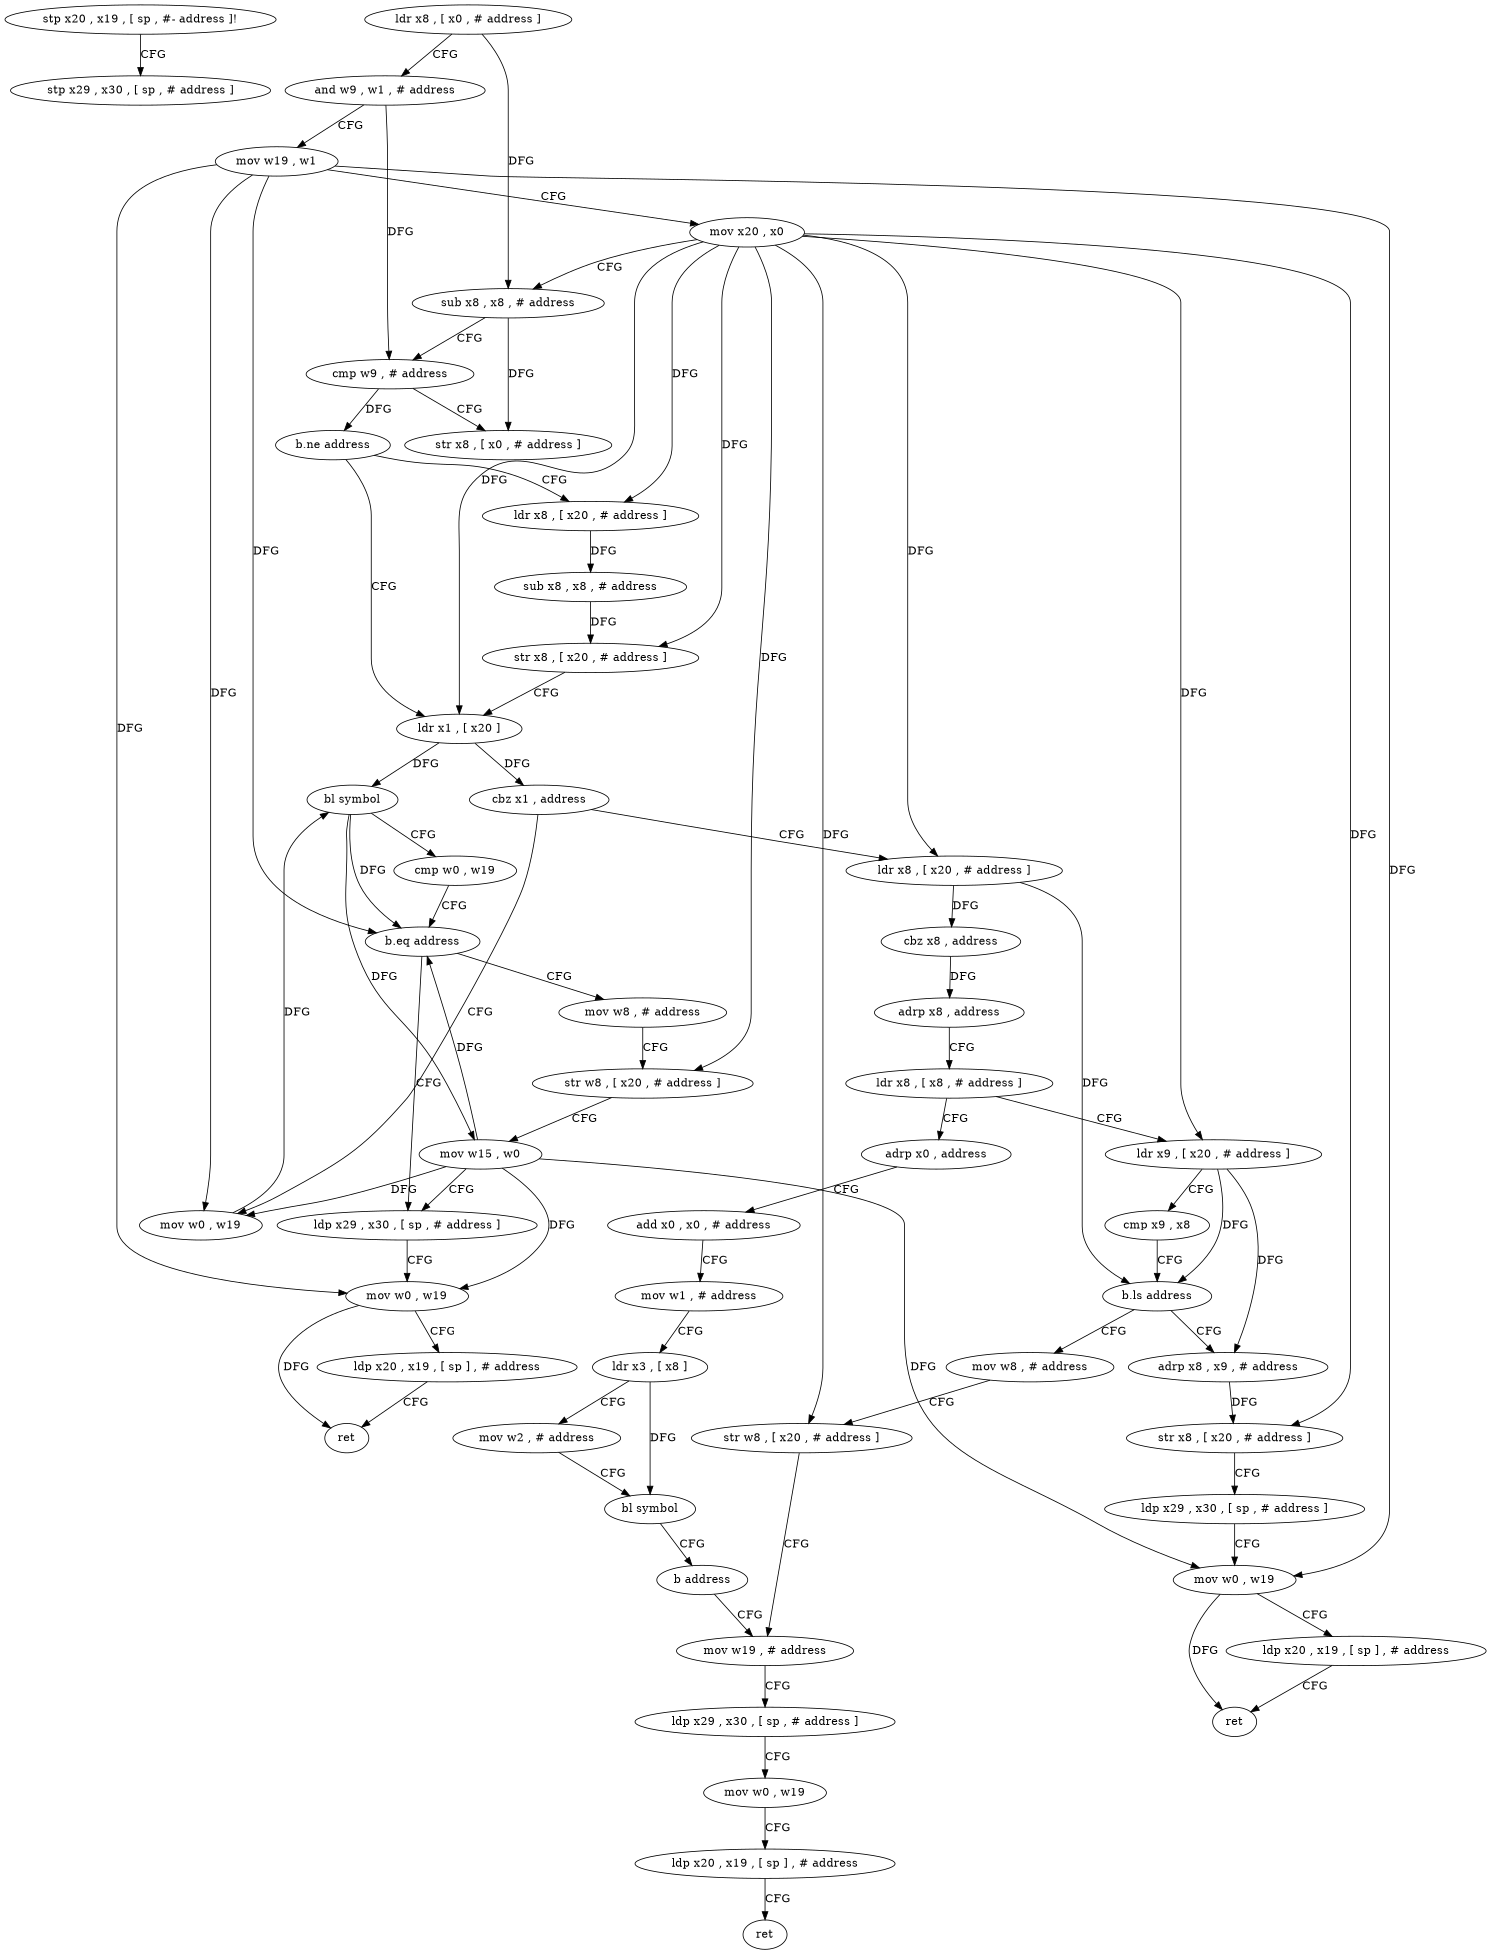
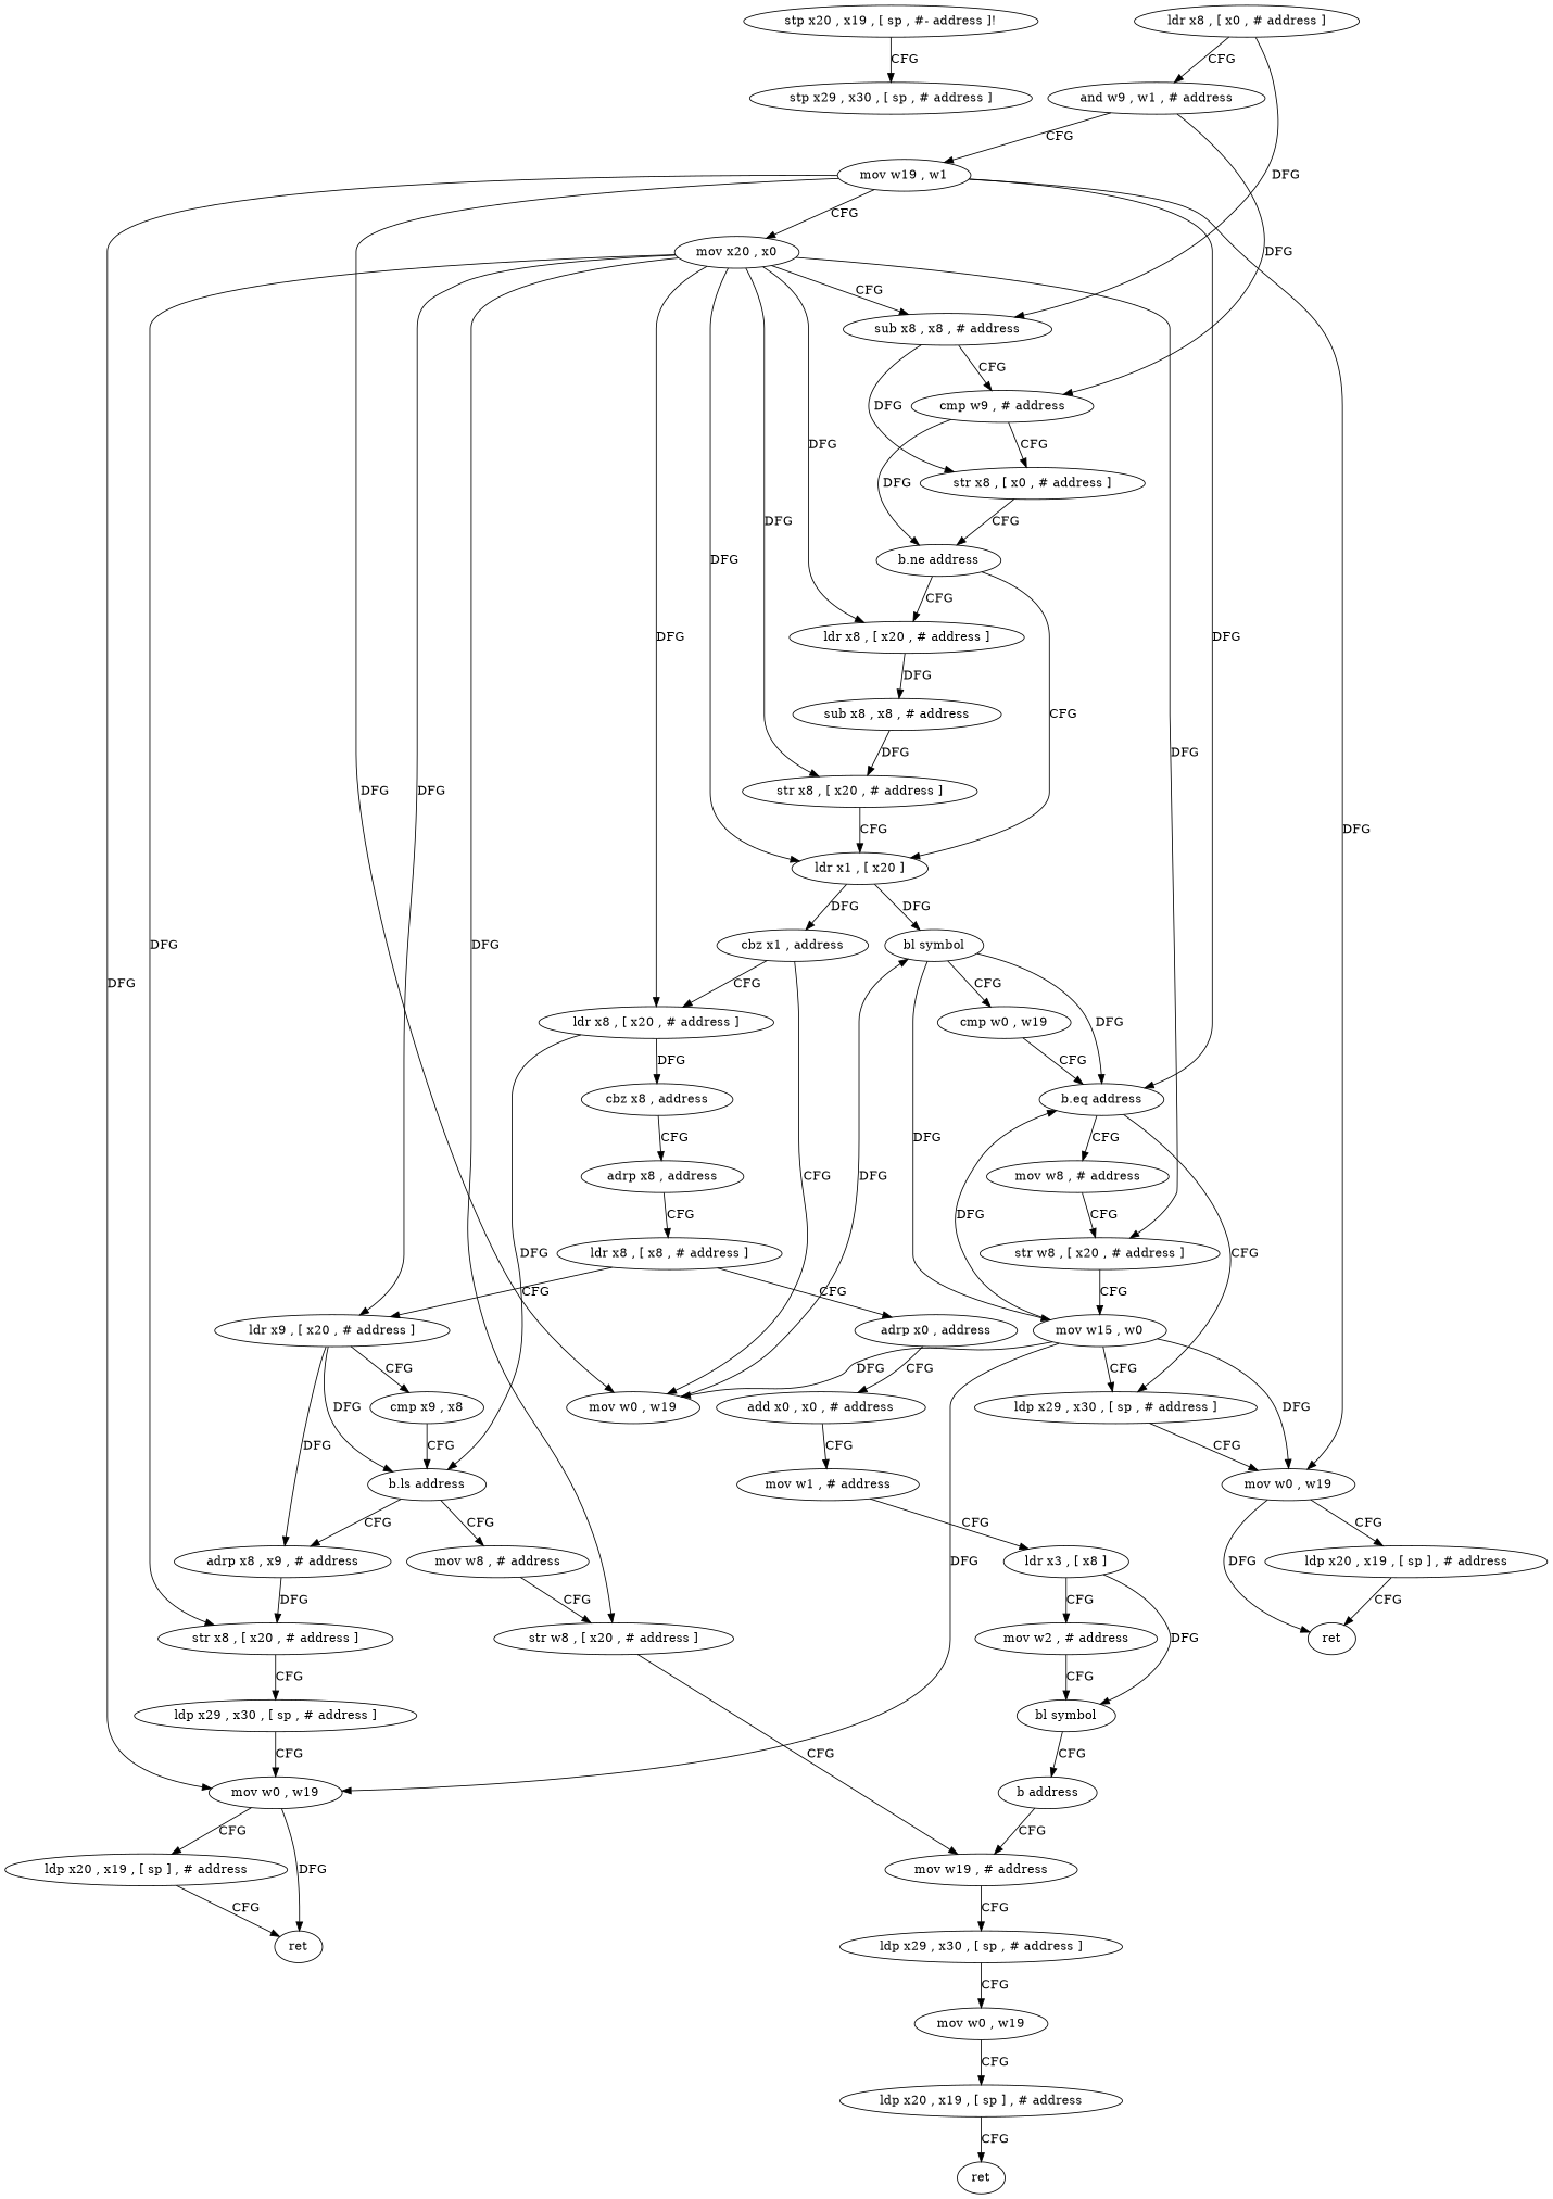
  digraph {
    n1 [label="stp x20 , x19 , [ sp , #- address ]!"]
    n2 [label="stp x29 , x30 , [ sp , # address ]"]
    n3 [label="ldr x8 , [ x0 , # address ]"]
    n4 [label="and w9 , w1 , # address"]
    n5 [label="sub x8 , x8 , # address"]
    n6 [label="mov w19 , w1"]
    n7 [label="cmp w9 , # address"]
    n8 [label="str x8 , [ x0 , # address ]"]
    n9 [label="mov x20 , x0"]
    n10 [label="mov w0 , w19"]
    n11 [label="b.eq address"]
    n12 [label="mov w0 , w19"]
    n13 [label="mov w0 , w19"]
    n14 [label="b.ne address"]
    n15 [label="ldr x1 , [ x20 ]"]
    n16 [label="ldr x8 , [ x20 , # address ]"]
    n17 [label="ldr x8 , [ x20 , # address ]"]
    n18 [label="str x8 , [ x20 , # address ]"]
    n19 [label="ldr x9 , [ x20 , # address ]"]
    n20 [label="str w8 , [ x20 , # address ]"]
    n21 [label="str w8 , [ x20 , # address ]"]
    n22 [label="str x8 , [ x20 , # address ]"]
    n23 [label="bl symbol"]
    n24 [label="ldp x29 , x30 , [ sp , # address ]"]
    n25 [label="mov w8 , # address"]
    n26 [label="ldp x20 , x19 , [ sp ] , # address"]
    n27 [label=ret]
    n28 [label="ldp x20 , x19 , [ sp ] , # address"]
    n29 [label=ret]
    n30 [label="cbz x1 , address"]
    n31 [label="sub x8 , x8 , # address"]
    n32 [label="cbz x8 , address"]
    n33 [label="b.ls address"]
    n34 [label="cmp x9 , x8"]
    n35 [label="adrp x8 , x9 , # address"]
    n36 [label="mov w15 , w0"]
    n37 [label="mov w19 , # address"]
    n38 [label="ldp x29 , x30 , [ sp , # address ]"]
    n39 [label="cmp w0 , w19"]
    n40 [label="adrp x8 , address"]
    n41 [label="mov w8 , # address"]
    n42 [label="ldr x8 , [ x8 , # address ]"]
    n43 [label="adrp x0 , address"]
    n44 [label="add x0 , x0 , # address"]
    n45 [label="mov w1 , # address"]
    n46 [label="ldr x3 , [ x8 ]"]
    n47 [label="mov w2 , # address"]
    n48 [label="bl symbol"]
    n49 [label="b address"]
    n50 [label="ldp x29 , x30 , [ sp , # address ]"]
    n51 [label="mov w0 , w19"]
    n52 [label="ldp x20 , x19 , [ sp ] , # address"]
    n53 [label=ret]
    n1 -> n2 [label=CFG]
    n3 -> n4 [label=CFG]
    n3 -> n5 [label=DFG]
    n4 -> n6 [label=CFG]
    n4 -> n7 [label=DFG]
    n5 -> n7 [label=CFG]
    n5 -> n8 [label=DFG]
    n6 -> n9 [label=CFG]
    n6 -> n10 [label=DFG]
    n6 -> n11 [label=DFG]
    n6 -> n12 [label=DFG]
    n6 -> n13 [label=DFG]
    n7 -> n8 [label=CFG]
    n7 -> n14 [label=DFG]
+   n8 -> n14 [label=CFG]
    n9 -> n5 [label=CFG]
    n9 -> n15 [label=DFG]
    n9 -> n16 [label=DFG]
    n9 -> n17 [label=DFG]
    n9 -> n18 [label=DFG]
    n9 -> n19 [label=DFG]
    n9 -> n20 [label=DFG]
    n9 -> n21 [label=DFG]
    n9 -> n22 [label=DFG]
    n10 -> n23 [label=DFG]
    n11 -> n24 [label=CFG]
    n11 -> n25 [label=CFG]
    n12 -> n26 [label=CFG]
    n12 -> n27 [label=DFG]
    n13 -> n28 [label=CFG]
    n13 -> n29 [label=DFG]
    n14 -> n15 [label=CFG]
    n14 -> n16 [label=CFG]
    n15 -> n23 [label=DFG]
    n15 -> n30 [label=DFG]
    n16 -> n31 [label=DFG]
    n17 -> n32 [label=DFG]
    n17 -> n33 [label=DFG]
    n18 -> n15 [label=CFG]
    n19 -> n33 [label=DFG]
    n19 -> n34 [label=CFG]
    n19 -> n35 [label=DFG]
    n20 -> n36 [label=CFG]
    n21 -> n37 [label=CFG]
    n22 -> n38 [label=CFG]
    n23 -> n11 [label=DFG]
    n23 -> n36 [label=DFG]
    n23 -> n39 [label=CFG]
    n24 -> n12 [label=CFG]
    n25 -> n20 [label=CFG]
    n26 -> n27 [label=CFG]
    n28 -> n29 [label=CFG]
    n30 -> n10 [label=CFG]
    n30 -> n17 [label=CFG]
    n31 -> n18 [label=DFG]
-   n32 -> n40 [label=DFG]
+   n32 -> n40 [label=CFG]
    n33 -> n35 [label=CFG]
    n33 -> n41 [label=CFG]
    n34 -> n33 [label=CFG]
    n35 -> n22 [label=DFG]
    n36 -> n10 [label=DFG]
    n36 -> n11 [label=DFG]
    n36 -> n12 [label=DFG]
    n36 -> n13 [label=DFG]
    n36 -> n24 [label=CFG]
    n37 -> n50 [label=CFG]
    n38 -> n13 [label=CFG]
    n39 -> n11 [label=CFG]
    n40 -> n42 [label=CFG]
    n41 -> n21 [label=CFG]
    n42 -> n19 [label=CFG]
    n42 -> n43 [label=CFG]
    n43 -> n44 [label=CFG]
    n44 -> n45 [label=CFG]
    n45 -> n46 [label=CFG]
    n46 -> n47 [label=CFG]
    n46 -> n48 [label=DFG]
    n47 -> n48 [label=CFG]
    n48 -> n49 [label=CFG]
    n49 -> n37 [label=CFG]
    n50 -> n51 [label=CFG]
    n51 -> n52 [label=CFG]
    n52 -> n53 [label=CFG]
  }
